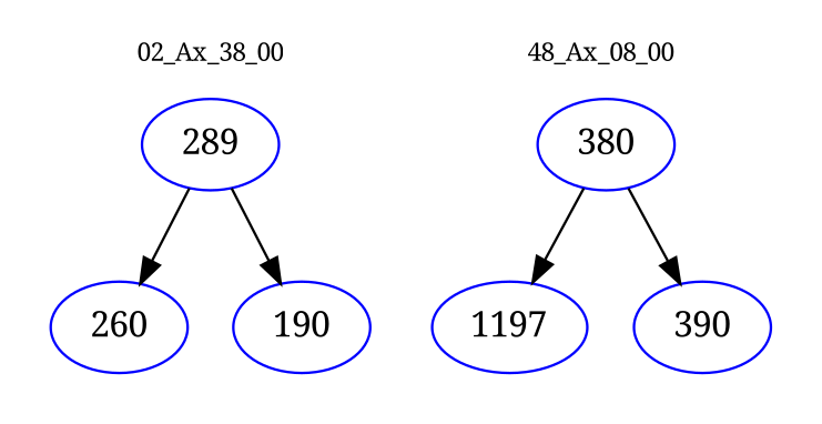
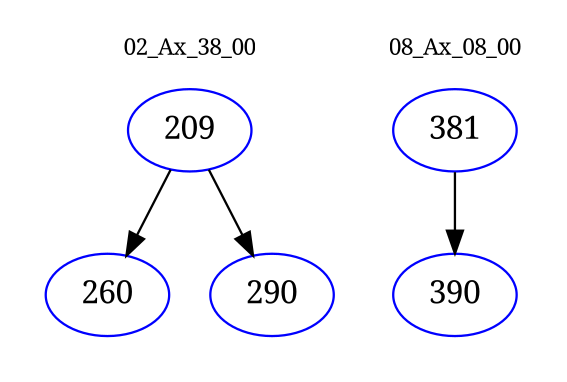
  digraph {
    fontname="Noto Serif"
    node [color=blue fontname="Noto Serif"]
    edge [color=black fontname="Noto Serif"]
-   n1 [label=289]
+   n1 [label=209]
    n2 [label=260]
-   n3 [label=190]
-   n4 [label=380]
-   n5 [label=1197]
+   n3 [label=290]
+   n4 [label=381]
    n6 [label=390]
    subgraph cluster_1 {
      color=white
      fontsize=10
      label="02_Ax_38_00"
      n1
      n2
      n3
    }
    subgraph cluster_2 {
      color=white
      fontsize=10
-     label="48_Ax_08_00"
+     label="08_Ax_08_00"
      n4
-     n5
      n6
    }
    n1 -> n2
    n1 -> n3
-   n4 -> n5
    n4 -> n6
  }
